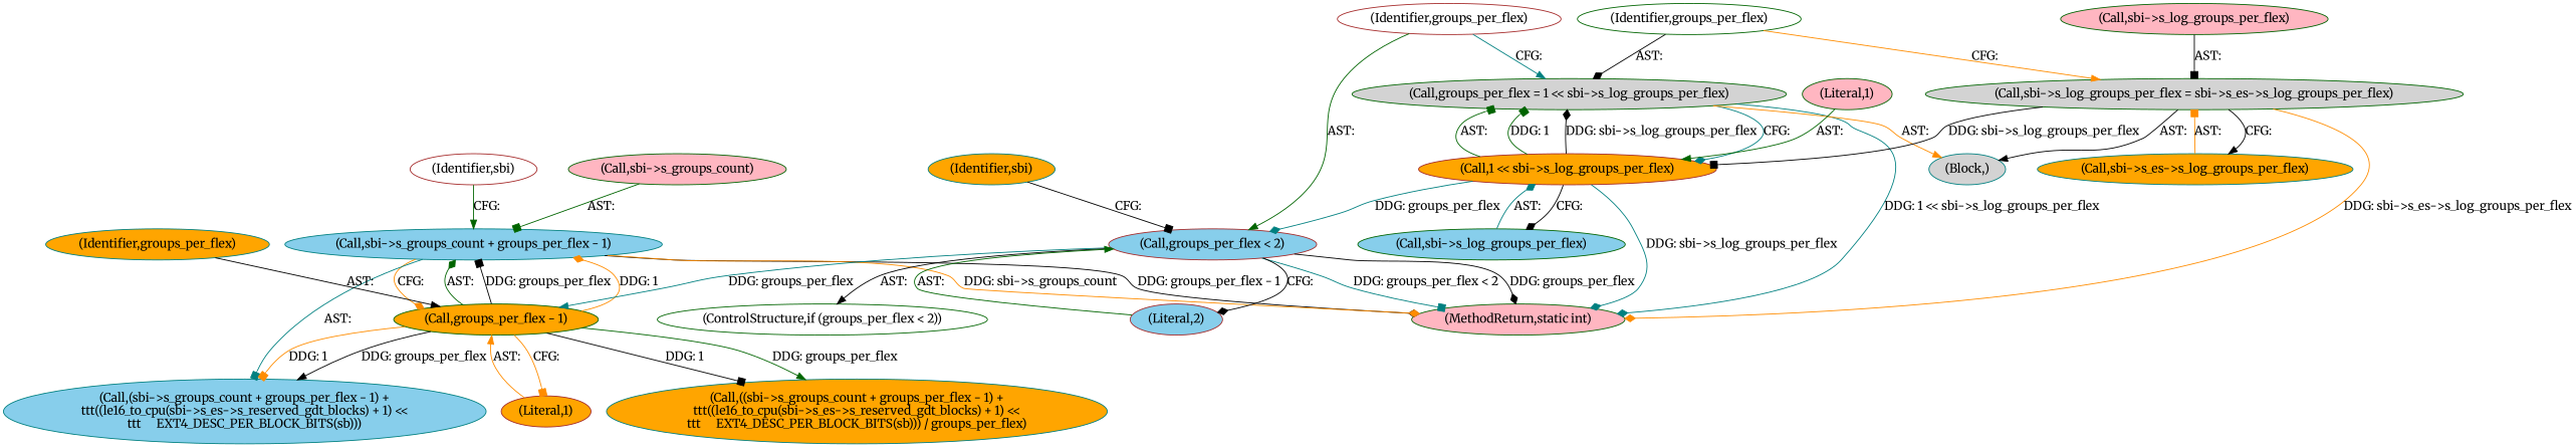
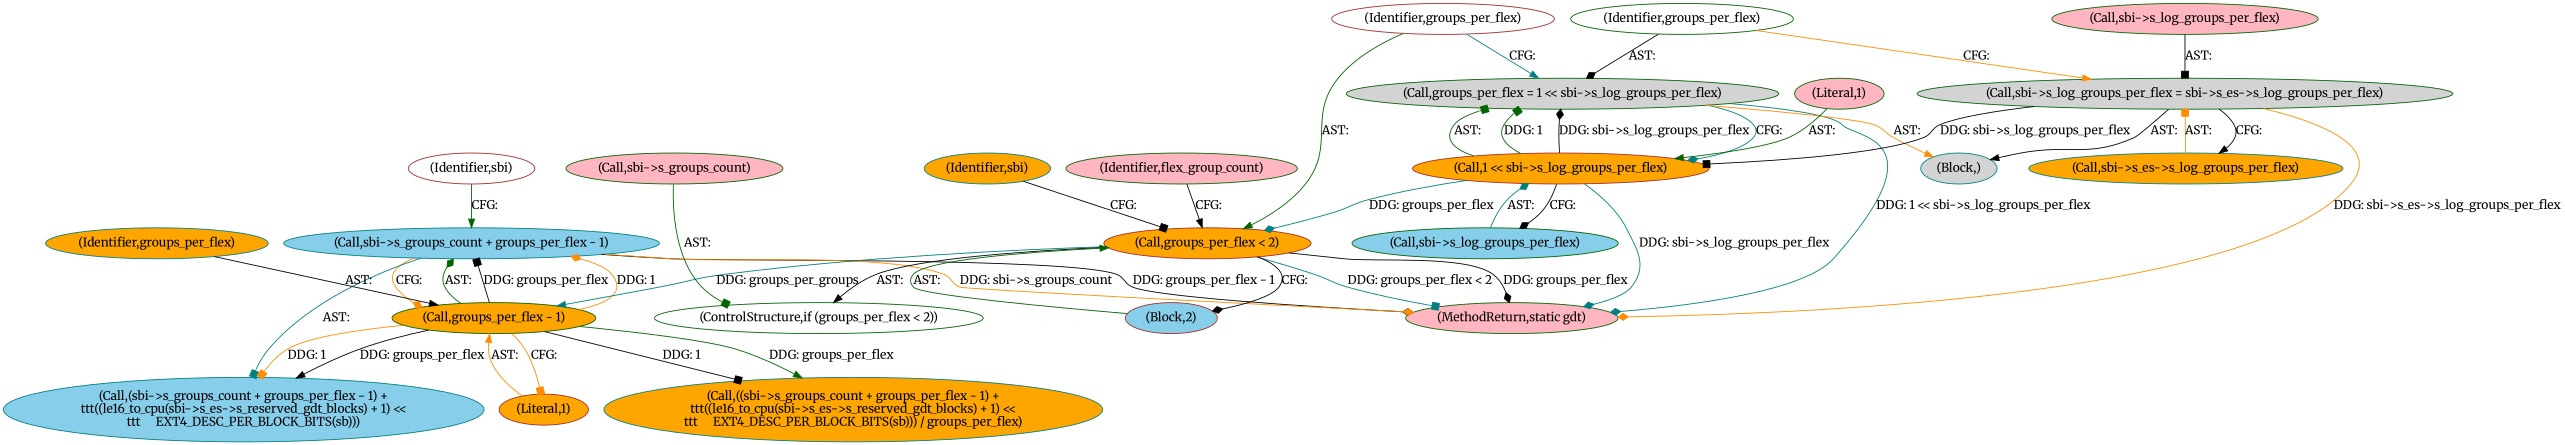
  digraph {
    fontname=Merriweather
    node [color=darkgreen fillcolor=orange fontname=Merriweather style=filled]
    edge [arrowhead=diamond color=black fontname=Merriweather]
    n1 [color=teal fillcolor=skyblue label="(Call,sbi->s_groups_count + groups_per_flex - 1)"]
    n2 [label="(Call,groups_per_flex - 1)"]
-   n3 [fillcolor=lightpink label="(MethodReturn,static int)"]
+   n3 [fillcolor=lightpink label="(MethodReturn,static gdt)"]
    n4 [color=teal fillcolor=skyblue label="(Call,(sbi->s_groups_count + groups_per_flex - 1) +\n\t\t\t((le16_to_cpu(sbi->s_es->s_reserved_gdt_blocks) + 1) <<\n\t\t\t      EXT4_DESC_PER_BLOCK_BITS(sb)))"]
    n5 [color=brown label="(Literal,1)"]
    n6 [color=teal label="(Call,((sbi->s_groups_count + groups_per_flex - 1) +\n\t\t\t((le16_to_cpu(sbi->s_es->s_reserved_gdt_blocks) + 1) <<\n\t\t\t      EXT4_DESC_PER_BLOCK_BITS(sb))) / groups_per_flex)"]
-   n7 [color=brown fillcolor=skyblue label="(Call,groups_per_flex < 2)"]
+   n7 [color=brown label="(Call,groups_per_flex < 2)"]
    n8 [fillcolor=white label="(ControlStructure,if (groups_per_flex < 2))"]
-   n9 [color=brown fillcolor=skyblue label="(Literal,2)"]
+   n9 [color=brown fillcolor=skyblue label="(Block,2)"]
    n10 [fillcolor=lightgrey label="(Call,groups_per_flex = 1 << sbi->s_log_groups_per_flex)"]
    n11 [color=brown label="(Call,1 << sbi->s_log_groups_per_flex)"]
    n12 [color=teal fillcolor=lightgrey label="(Block,)"]
    n13 [fillcolor=skyblue label="(Call,sbi->s_log_groups_per_flex)"]
    n14 [fillcolor=lightgrey label="(Call,sbi->s_log_groups_per_flex = sbi->s_es->s_log_groups_per_flex)"]
    n15 [color=teal label="(Call,sbi->s_es->s_log_groups_per_flex)"]
    n16 [color=brown fillcolor=white label="(Identifier,groups_per_flex)"]
    n17 [fillcolor=white label="(Identifier,groups_per_flex)"]
    n18 [fillcolor=lightpink label="(Call,sbi->s_groups_count)"]
    n19 [color=teal label="(Identifier,sbi)"]
+   n20 [fillcolor=lightpink label="(Identifier,flex_group_count)"]
    n21 [fillcolor=lightpink label="(Literal,1)"]
    n22 [fillcolor=lightpink label="(Call,sbi->s_log_groups_per_flex)"]
    n23 [color=brown fillcolor=white label="(Identifier,sbi)"]
    n24 [color=teal label="(Identifier,groups_per_flex)"]
    n1 -> n2 [color=darkorange label="CFG: "]
    n1 -> n3 [label="DDG: groups_per_flex - 1"]
    n1 -> n3 [color=darkorange label="DDG: sbi->s_groups_count"]
    n1 -> n4 [arrowhead=box color=teal label="AST: "]
    n2 -> n1 [color=darkgreen label="AST: "]
    n2 -> n1 [arrowhead=box label="DDG: groups_per_flex"]
    n2 -> n1 [color=darkorange label="DDG: 1"]
    n2 -> n4 [arrowhead=normal label="DDG: groups_per_flex"]
    n2 -> n4 [arrowhead=box color=darkorange label="DDG: 1"]
    n2 -> n5 [arrowhead=box color=darkorange label="CFG: "]
    n2 -> n6 [arrowhead=normal color=darkgreen label="DDG: groups_per_flex"]
    n2 -> n6 [arrowhead=box label="DDG: 1"]
    n5 -> n2 [arrowhead=normal color=darkorange label="AST: "]
-   n7 -> n2 [arrowhead=normal color=teal label="DDG: groups_per_flex"]
+   n7 -> n2 [arrowhead=normal color=teal label="DDG: groups_per_groups"]
    n7 -> n3 [arrowhead=box color=teal label="DDG: groups_per_flex < 2"]
    n7 -> n3 [label="DDG: groups_per_flex"]
    n7 -> n8 [arrowhead=normal label="AST: "]
    n7 -> n9 [label="CFG: "]
    n9 -> n7 [arrowhead=normal color=darkgreen label="AST: "]
    n10 -> n3 [color=teal label="DDG: 1 << sbi->s_log_groups_per_flex"]
    n10 -> n11 [color=teal label="CFG: "]
    n10 -> n12 [arrowhead=normal color=darkorange label="AST: "]
    n11 -> n3 [color=teal label="DDG: sbi->s_log_groups_per_flex"]
    n11 -> n7 [color=teal label="DDG: groups_per_flex"]
    n11 -> n10 [arrowhead=box color=darkgreen label="AST: "]
    n11 -> n10 [arrowhead=box color=darkgreen label="DDG: 1"]
    n11 -> n10 [label="DDG: sbi->s_log_groups_per_flex"]
    n11 -> n13 [label="CFG: "]
    n13 -> n11 [color=teal label="AST: "]
    n14 -> n3 [color=darkorange label="DDG: sbi->s_es->s_log_groups_per_flex"]
    n14 -> n11 [arrowhead=box label="DDG: sbi->s_log_groups_per_flex"]
    n14 -> n12 [arrowhead=normal label="AST: "]
    n14 -> n15 [arrowhead=normal label="CFG: "]
    n15 -> n14 [arrowhead=box color=darkorange label="AST: "]
    n16 -> n7 [arrowhead=normal color=darkgreen label="AST: "]
    n16 -> n10 [arrowhead=normal color=teal label="CFG: "]
    n17 -> n10 [label="AST: "]
    n17 -> n14 [arrowhead=normal color=darkorange label="CFG: "]
-   n18 -> n1 [arrowhead=box color=darkgreen label="AST: "]
+   n18 -> n8 [arrowhead=box color=darkgreen label="AST: "]
    n19 -> n7 [arrowhead=box label="CFG: "]
+   n20 -> n7 [arrowhead=normal label="CFG: "]
    n21 -> n11 [arrowhead=normal color=darkgreen label="AST: "]
    n22 -> n14 [arrowhead=box label="AST: "]
    n23 -> n1 [arrowhead=normal color=darkgreen label="CFG: "]
    n24 -> n2 [arrowhead=normal label="AST: "]
  }
